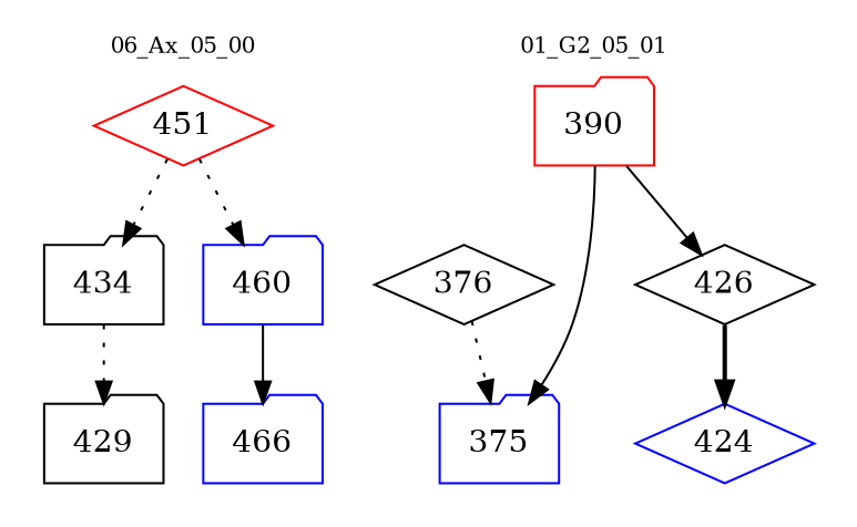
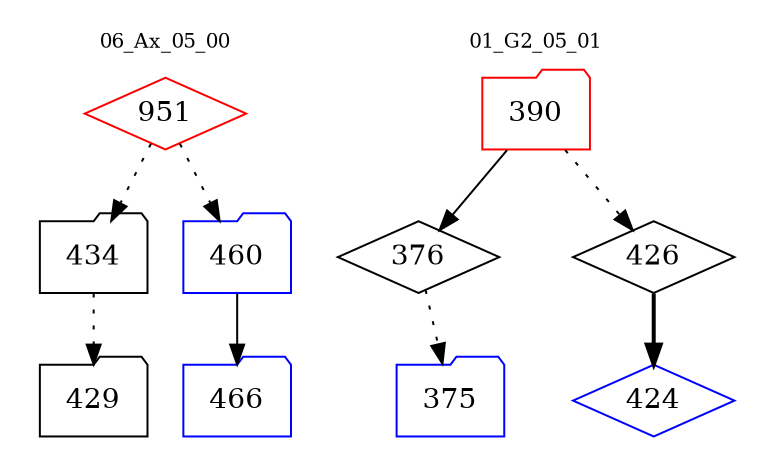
  digraph {
    node [color=black shape=folder]
    edge [color=black style=dotted]
-   n1 [color=red label=451 shape=diamond]
+   n1 [color=red label=951 shape=diamond]
    n2 [label=434]
    n3 [color=blue label=460]
    n4 [label=429]
    n5 [color=blue label=466]
    n6 [color=red label=390]
    n7 [label=376 shape=diamond]
    n8 [label=426 shape=diamond]
    n9 [color=blue label=375]
    n10 [color=blue label=424 shape=diamond]
    subgraph cluster_1 {
      color=white
      fontsize=10
      label="06_Ax_05_00"
      n1
      n2
      n3
      n4
      n5
    }
    subgraph cluster_2 {
      color=white
      fontsize=10
      label="01_G2_05_01"
      n6
      n7
      n8
      n9
      n10
    }
    n1 -> n2
    n1 -> n3
    n2 -> n4
    n3 -> n5 [style=solid]
-   n6 -> n9 [style=solid]
-   n6 -> n8 [style=solid]
+   n6 -> n7 [style=solid]
+   n6 -> n8
    n7 -> n9
    n8 -> n10 [style=bold]
  }
